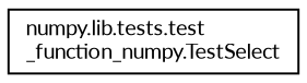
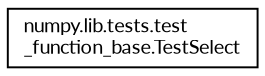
  digraph {
    rankdir=LR
    fontname=Lato
-   n1 [color=black fillcolor=white fontname=Lato fontsize=10 height=0.2 label="numpy.lib.tests.test\l_function_numpy.TestSelect" shape=record style=filled width=0.4]
+   n1 [color=black fillcolor=white fontname=Lato fontsize=10 height=0.2 label="numpy.lib.tests.test\l_function_base.TestSelect" shape=record style=filled width=0.4]
  }
